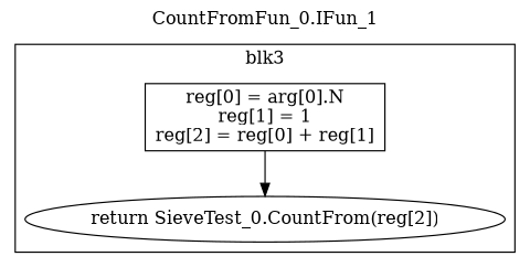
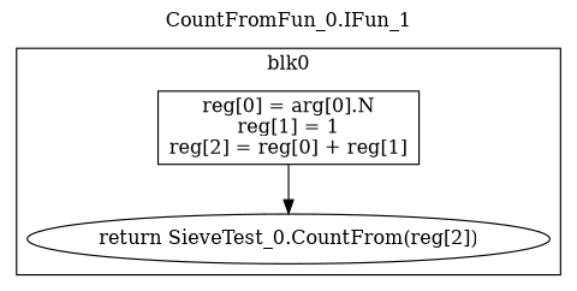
  digraph {
    label="CountFromFun_0.IFun_1"
    labelloc=t
    rankdir=TB
    n1 [label="reg[0] = arg[0].N\nreg[1] = 1\nreg[2] = reg[0] + reg[1]\n" shape=box]
    n2 [label="return SieveTest_0.CountFrom(reg[2])"]
    subgraph cluster_1 {
-     label=blk3
+     label=blk0
      n1
      n2
    }
    n1 -> n2
  }
